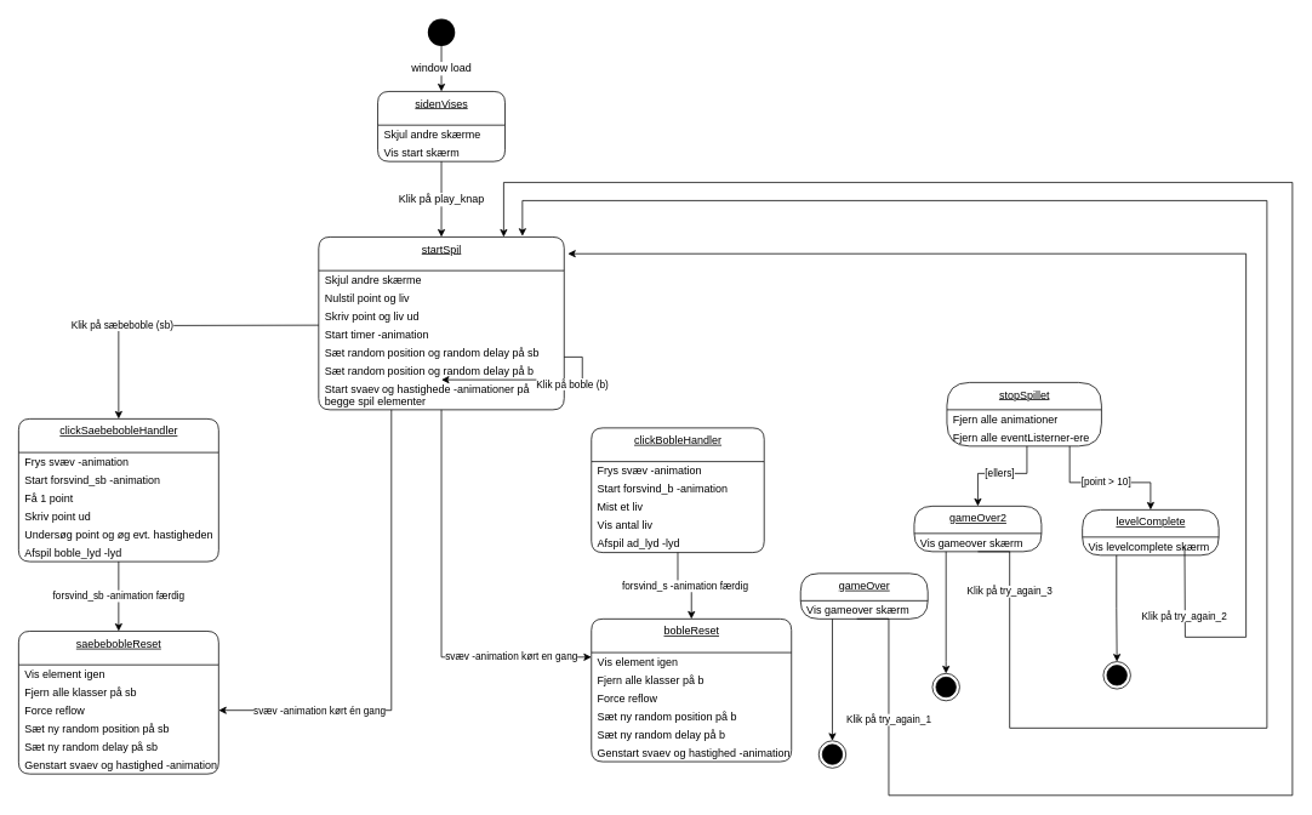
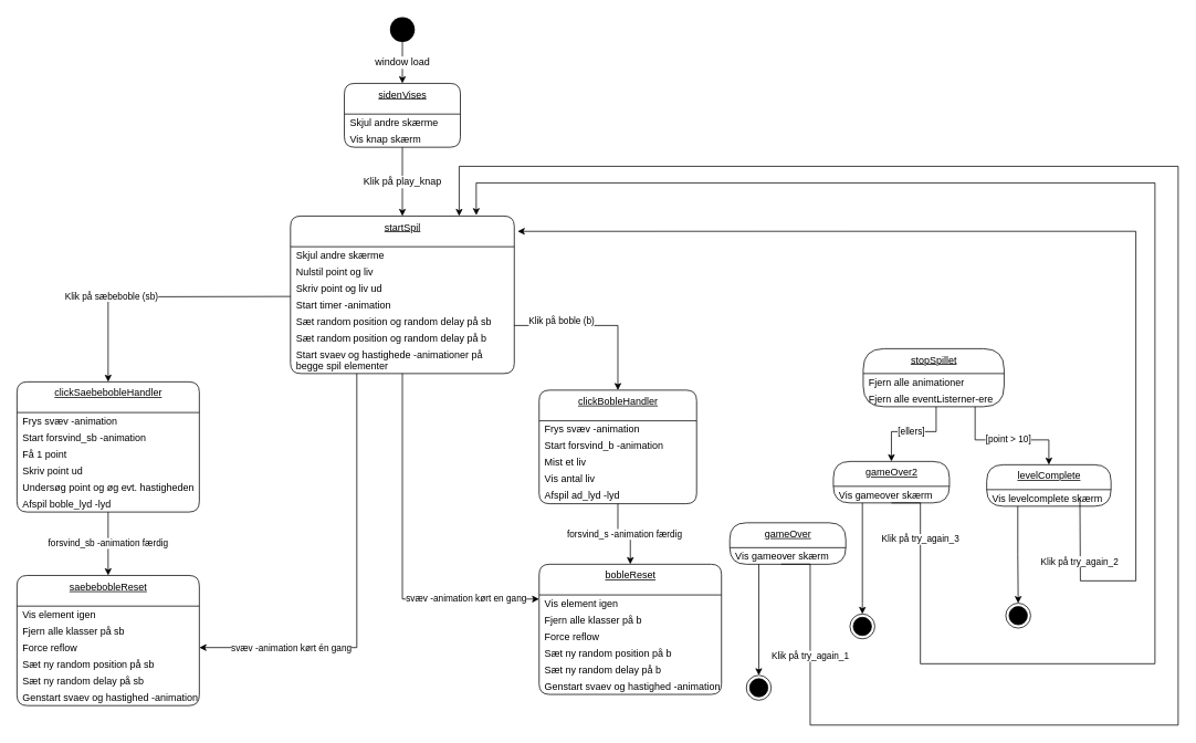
  <mxCell id="0" />
  <mxCell id="1" parent="0" />
  <mxCell id="2" value="&lt;span style=&quot;font-size: 12px&quot;&gt;window load&lt;/span&gt;" style="edgeStyle=orthogonalEdgeStyle;rounded=0;orthogonalLoop=1;jettySize=auto;html=1;exitX=0.5;exitY=1;exitDx=0;exitDy=0;entryX=0.5;entryY=0;entryDx=0;entryDy=0;" edge="1" parent="1" source="3" target="20"><mxGeometry relative="1" as="geometry"><mxPoint x="270" y="100" as="targetPoint" /></mxGeometry></mxCell>
  <mxCell id="3" value="" style="ellipse;fillColor=#000000;strokeColor=none;" vertex="1" parent="1"><mxGeometry x="470" y="20" width="30" height="30" as="geometry" /></mxCell>
  <mxCell id="4" value="startSpil" style="swimlane;fontStyle=4;align=center;verticalAlign=top;childLayout=stackLayout;horizontal=1;startSize=37;horizontalStack=0;resizeParent=1;resizeParentMax=0;resizeLast=0;collapsible=0;marginBottom=0;html=1;rounded=1;absoluteArcSize=1;arcSize=25;" vertex="1" parent="1"><mxGeometry x="350" y="260" width="270" height="190" as="geometry" /></mxCell>
  <mxCell id="5" value="Skjul andre skærme" style="fillColor=none;strokeColor=none;align=left;verticalAlign=middle;spacingLeft=5;" vertex="1" parent="4"><mxGeometry y="37" width="270" height="20" as="geometry" /></mxCell>
  <mxCell id="6" value="Nulstil point og liv" style="fillColor=none;strokeColor=none;align=left;verticalAlign=middle;spacingLeft=5;" vertex="1" parent="4"><mxGeometry y="57" width="270" height="20" as="geometry" /></mxCell>
  <mxCell id="7" value="Skriv point og liv ud" style="fillColor=none;strokeColor=none;align=left;verticalAlign=middle;spacingLeft=5;" vertex="1" parent="4"><mxGeometry y="77" width="270" height="20" as="geometry" /></mxCell>
  <mxCell id="8" value="Start timer -animation" style="fillColor=none;strokeColor=none;align=left;verticalAlign=middle;spacingLeft=5;" vertex="1" parent="4"><mxGeometry y="97" width="270" height="20" as="geometry" /></mxCell>
  <mxCell id="9" value="Sæt random position og random delay på sb" style="fillColor=none;strokeColor=none;align=left;verticalAlign=middle;spacingLeft=5;" vertex="1" parent="4"><mxGeometry y="117" width="270" height="20" as="geometry" /></mxCell>
  <mxCell id="10" value="Sæt random position og random delay på b" style="fillColor=none;strokeColor=none;align=left;verticalAlign=middle;spacingLeft=5;" vertex="1" parent="4"><mxGeometry y="137" width="270" height="20" as="geometry" /></mxCell>
  <mxCell id="11" value="Start svaev og hastighede -animationer på &#10;begge spil elementer" style="fillColor=none;strokeColor=none;align=left;verticalAlign=middle;spacingLeft=5;" vertex="1" parent="4"><mxGeometry y="157" width="270" height="33" as="geometry" /></mxCell>
  <mxCell id="12" value="&lt;span style=&quot;font-size: 12px&quot;&gt;Klik på play_knap&lt;/span&gt;" style="edgeStyle=orthogonalEdgeStyle;rounded=0;orthogonalLoop=1;jettySize=auto;html=1;exitX=0.5;exitY=1;exitDx=0;exitDy=0;entryX=0.5;entryY=0;entryDx=0;entryDy=0;" edge="1" parent="1" source="22" target="4"><mxGeometry x="0.012" relative="1" as="geometry"><mxPoint x="270" y="177" as="sourcePoint" /><mxPoint as="offset" /></mxGeometry></mxCell>
  <mxCell id="13" value="clickSaebebobleHandler" style="swimlane;fontStyle=4;align=center;verticalAlign=top;childLayout=stackLayout;horizontal=1;startSize=37;horizontalStack=0;resizeParent=1;resizeParentMax=0;resizeLast=0;collapsible=0;marginBottom=0;html=1;rounded=1;absoluteArcSize=1;arcSize=25;" vertex="1" parent="1"><mxGeometry x="20" y="460" width="220" height="157" as="geometry" /></mxCell>
  <mxCell id="14" value="Frys svæv -animation " style="fillColor=none;strokeColor=none;align=left;verticalAlign=middle;spacingLeft=5;" vertex="1" parent="13"><mxGeometry y="37" width="220" height="20" as="geometry" /></mxCell>
  <mxCell id="15" value="Start forsvind_sb -animation" style="fillColor=none;strokeColor=none;align=left;verticalAlign=middle;spacingLeft=5;" vertex="1" parent="13"><mxGeometry y="57" width="220" height="20" as="geometry" /></mxCell>
  <mxCell id="16" value="Få 1 point" style="fillColor=none;strokeColor=none;align=left;verticalAlign=middle;spacingLeft=5;" vertex="1" parent="13"><mxGeometry y="77" width="220" height="20" as="geometry" /></mxCell>
  <mxCell id="17" value="Skriv point ud" style="fillColor=none;strokeColor=none;align=left;verticalAlign=middle;spacingLeft=5;" vertex="1" parent="13"><mxGeometry y="97" width="220" height="20" as="geometry" /></mxCell>
  <mxCell id="18" value="Undersøg point og øg evt. hastigheden" style="fillColor=none;strokeColor=none;align=left;verticalAlign=middle;spacingLeft=5;" vertex="1" parent="13"><mxGeometry y="117" width="220" height="20" as="geometry" /></mxCell>
  <mxCell id="19" value="Afspil boble_lyd -lyd" style="fillColor=none;strokeColor=none;align=left;verticalAlign=middle;spacingLeft=5;" vertex="1" parent="13"><mxGeometry y="137" width="220" height="20" as="geometry" /></mxCell>
  <mxCell id="20" value="sidenVises" style="swimlane;fontStyle=4;align=center;verticalAlign=top;childLayout=stackLayout;horizontal=1;startSize=37;horizontalStack=0;resizeParent=1;resizeParentMax=0;resizeLast=0;collapsible=0;marginBottom=0;html=1;rounded=1;absoluteArcSize=1;arcSize=25;" vertex="1" parent="1"><mxGeometry x="415" y="100" width="140" height="77" as="geometry" /></mxCell>
  <mxCell id="21" value="Skjul andre skærme" style="fillColor=none;strokeColor=none;align=left;verticalAlign=middle;spacingLeft=5;" vertex="1" parent="20"><mxGeometry y="37" width="140" height="20" as="geometry" /></mxCell>
- <mxCell id="22" value="Vis start skærm" style="fillColor=none;strokeColor=none;align=left;verticalAlign=middle;spacingLeft=5;" vertex="1" parent="20"><mxGeometry y="57" width="140" height="20" as="geometry" /></mxCell>
+ <mxCell id="22" value="Vis knap skærm" style="fillColor=none;strokeColor=none;align=left;verticalAlign=middle;spacingLeft=5;" vertex="1" parent="20"><mxGeometry y="57" width="140" height="20" as="geometry" /></mxCell>
  <mxCell id="23" value="saebebobleReset" style="swimlane;fontStyle=4;align=center;verticalAlign=top;childLayout=stackLayout;horizontal=1;startSize=37;horizontalStack=0;resizeParent=1;resizeParentMax=0;resizeLast=0;collapsible=0;marginBottom=0;html=1;rounded=1;absoluteArcSize=1;arcSize=25;" vertex="1" parent="1"><mxGeometry x="20" y="693.5" width="220" height="157" as="geometry" /></mxCell>
  <mxCell id="24" value="Vis element igen" style="fillColor=none;strokeColor=none;align=left;verticalAlign=middle;spacingLeft=5;" vertex="1" parent="23"><mxGeometry y="37" width="220" height="20" as="geometry" /></mxCell>
  <mxCell id="25" value="Fjern alle klasser på sb" style="fillColor=none;strokeColor=none;align=left;verticalAlign=middle;spacingLeft=5;" vertex="1" parent="23"><mxGeometry y="57" width="220" height="20" as="geometry" /></mxCell>
  <mxCell id="26" value="Force reflow" style="fillColor=none;strokeColor=none;align=left;verticalAlign=middle;spacingLeft=5;" vertex="1" parent="23"><mxGeometry y="77" width="220" height="20" as="geometry" /></mxCell>
  <mxCell id="27" value="Sæt ny random position på sb" style="fillColor=none;strokeColor=none;align=left;verticalAlign=middle;spacingLeft=5;" vertex="1" parent="23"><mxGeometry y="97" width="220" height="20" as="geometry" /></mxCell>
  <mxCell id="28" value="Sæt ny random delay på sb" style="fillColor=none;strokeColor=none;align=left;verticalAlign=middle;spacingLeft=5;" vertex="1" parent="23"><mxGeometry y="117" width="220" height="20" as="geometry" /></mxCell>
  <mxCell id="29" value="Genstart svaev og hastighed -animation" style="fillColor=none;strokeColor=none;align=left;verticalAlign=middle;spacingLeft=5;" vertex="1" parent="23"><mxGeometry y="137" width="220" height="20" as="geometry" /></mxCell>
  <mxCell id="30" value="forsvind_sb -animation færdig" style="edgeStyle=orthogonalEdgeStyle;rounded=0;orthogonalLoop=1;jettySize=auto;html=1;exitX=0.5;exitY=1;exitDx=0;exitDy=0;entryX=0.5;entryY=0;entryDx=0;entryDy=0;" edge="1" parent="1" source="13" target="23"><mxGeometry relative="1" as="geometry"><mxPoint x="115" y="577" as="sourcePoint" /></mxGeometry></mxCell>
  <mxCell id="31" value="Klik på sæbeboble (sb)" style="edgeStyle=orthogonalEdgeStyle;rounded=0;orthogonalLoop=1;jettySize=auto;html=1;exitX=0;exitY=0;exitDx=0;exitDy=0;entryX=0.5;entryY=0;entryDx=0;entryDy=0;" edge="1" parent="1" target="13"><mxGeometry x="0.334" relative="1" as="geometry"><mxPoint x="-1" as="offset" /><mxPoint x="350" y="357" as="sourcePoint" /></mxGeometry></mxCell>
  <mxCell id="32" value="svæv -animation kørt én gang" style="edgeStyle=orthogonalEdgeStyle;rounded=0;orthogonalLoop=1;jettySize=auto;html=1;entryX=1;entryY=0.5;entryDx=0;entryDy=0;" edge="1" parent="1" target="26"><mxGeometry x="0.577" relative="1" as="geometry"><Array as="points"><mxPoint x="430" y="780" /></Array><mxPoint as="offset" /><mxPoint x="430" y="450" as="sourcePoint" /><mxPoint x="210" y="757.5" as="targetPoint" /></mxGeometry></mxCell>
  <mxCell id="33" value="clickBobleHandler" style="swimlane;fontStyle=4;align=center;verticalAlign=top;childLayout=stackLayout;horizontal=1;startSize=37;horizontalStack=0;resizeParent=1;resizeParentMax=0;resizeLast=0;collapsible=0;marginBottom=0;html=1;rounded=1;absoluteArcSize=1;arcSize=25;" vertex="1" parent="1"><mxGeometry x="650" y="470" width="190" height="137" as="geometry" /></mxCell>
  <mxCell id="34" value="Frys svæv -animation " style="fillColor=none;strokeColor=none;align=left;verticalAlign=middle;spacingLeft=5;" vertex="1" parent="33"><mxGeometry y="37" width="190" height="20" as="geometry" /></mxCell>
  <mxCell id="35" value="Start forsvind_b -animation" style="fillColor=none;strokeColor=none;align=left;verticalAlign=middle;spacingLeft=5;" vertex="1" parent="33"><mxGeometry y="57" width="190" height="20" as="geometry" /></mxCell>
  <mxCell id="36" value="Mist et liv" style="fillColor=none;strokeColor=none;align=left;verticalAlign=middle;spacingLeft=5;" vertex="1" parent="33"><mxGeometry y="77" width="190" height="20" as="geometry" /></mxCell>
  <mxCell id="37" value="Vis antal liv" style="fillColor=none;strokeColor=none;align=left;verticalAlign=middle;spacingLeft=5;" vertex="1" parent="33"><mxGeometry y="97" width="190" height="20" as="geometry" /></mxCell>
  <mxCell id="38" value="Afspil ad_lyd -lyd" style="fillColor=none;strokeColor=none;align=left;verticalAlign=middle;spacingLeft=5;" vertex="1" parent="33"><mxGeometry y="117" width="190" height="20" as="geometry" /></mxCell>
  <mxCell id="39" value="bobleReset" style="swimlane;fontStyle=4;align=center;verticalAlign=top;childLayout=stackLayout;horizontal=1;startSize=37;horizontalStack=0;resizeParent=1;resizeParentMax=0;resizeLast=0;collapsible=0;marginBottom=0;html=1;rounded=1;absoluteArcSize=1;arcSize=25;" vertex="1" parent="1"><mxGeometry x="650" y="680" width="220" height="157" as="geometry" /></mxCell>
  <mxCell id="40" value="Vis element igen" style="fillColor=none;strokeColor=none;align=left;verticalAlign=middle;spacingLeft=5;" vertex="1" parent="39"><mxGeometry y="37" width="220" height="20" as="geometry" /></mxCell>
  <mxCell id="41" value="Fjern alle klasser på b" style="fillColor=none;strokeColor=none;align=left;verticalAlign=middle;spacingLeft=5;" vertex="1" parent="39"><mxGeometry y="57" width="220" height="20" as="geometry" /></mxCell>
  <mxCell id="42" value="Force reflow" style="fillColor=none;strokeColor=none;align=left;verticalAlign=middle;spacingLeft=5;" vertex="1" parent="39"><mxGeometry y="77" width="220" height="20" as="geometry" /></mxCell>
  <mxCell id="43" value="Sæt ny random position på b" style="fillColor=none;strokeColor=none;align=left;verticalAlign=middle;spacingLeft=5;" vertex="1" parent="39"><mxGeometry y="97" width="220" height="20" as="geometry" /></mxCell>
  <mxCell id="44" value="Sæt ny random delay på b" style="fillColor=none;strokeColor=none;align=left;verticalAlign=middle;spacingLeft=5;" vertex="1" parent="39"><mxGeometry y="117" width="220" height="20" as="geometry" /></mxCell>
  <mxCell id="45" value="Genstart svaev og hastighed -animation" style="fillColor=none;strokeColor=none;align=left;verticalAlign=middle;spacingLeft=5;" vertex="1" parent="39"><mxGeometry y="137" width="220" height="20" as="geometry" /></mxCell>
  <mxCell id="46" value="forsvind_s -animation færdig" style="edgeStyle=orthogonalEdgeStyle;rounded=0;orthogonalLoop=1;jettySize=auto;html=1;exitX=0.5;exitY=1;exitDx=0;exitDy=0;entryX=0.5;entryY=0;entryDx=0;entryDy=0;" edge="1" parent="1" source="33" target="39"><mxGeometry x="0.006" relative="1" as="geometry"><mxPoint x="745" y="627" as="sourcePoint" /><mxPoint as="offset" /></mxGeometry></mxCell>
- <mxCell id="47" value="Klik på boble (b)" style="edgeStyle=orthogonalEdgeStyle;rounded=0;orthogonalLoop=1;jettySize=auto;html=1;exitX=1;exitY=0.75;exitDx=0;exitDy=0;" edge="1" parent="1" source="9" target="10"><mxGeometry x="-0.437" y="5" relative="1" as="geometry"><mxPoint as="offset" /></mxGeometry></mxCell>
+ <mxCell id="47" value="Klik på boble (b)" style="edgeStyle=orthogonalEdgeStyle;rounded=0;orthogonalLoop=1;jettySize=auto;html=1;exitX=1;exitY=0.75;exitDx=0;exitDy=0;entryX=0.5;entryY=0;entryDx=0;entryDy=0;" edge="1" parent="1" source="9" target="33"><mxGeometry x="-0.437" y="5" relative="1" as="geometry"><mxPoint as="offset" /></mxGeometry></mxCell>
  <mxCell id="48" value="svæv -animation kørt en gang" style="edgeStyle=orthogonalEdgeStyle;rounded=0;orthogonalLoop=1;jettySize=auto;html=1;exitX=0.5;exitY=1;exitDx=0;exitDy=0;entryX=0;entryY=0.25;entryDx=0;entryDy=0;" edge="1" parent="1" source="11"><mxGeometry x="0.599" relative="1" as="geometry"><mxPoint x="504.17" y="457.26" as="sourcePoint" /><mxPoint x="650" y="722" as="targetPoint" /><Array as="points"><mxPoint x="485" y="722" /></Array><mxPoint as="offset" /></mxGeometry></mxCell>
  <mxCell id="49" value="stopSpillet" style="swimlane;fontStyle=4;align=center;verticalAlign=top;childLayout=stackLayout;horizontal=1;startSize=30;horizontalStack=0;resizeParent=1;resizeParentMax=0;resizeLast=0;collapsible=0;marginBottom=0;html=1;rounded=1;absoluteArcSize=1;arcSize=50;" vertex="1" parent="1"><mxGeometry x="1041" y="420" width="170" height="70" as="geometry" /></mxCell>
  <mxCell id="50" value="Fjern alle animationer" style="fillColor=none;strokeColor=none;align=left;verticalAlign=middle;spacingLeft=5;" vertex="1" parent="49"><mxGeometry y="30" width="170" height="20" as="geometry" /></mxCell>
  <mxCell id="51" value="Fjern alle eventListerner-ere" style="fillColor=none;strokeColor=none;align=left;verticalAlign=middle;spacingLeft=5;" vertex="1" parent="49"><mxGeometry y="50" width="170" height="20" as="geometry" /></mxCell>
  <mxCell id="52" value="[point &amp;gt; 10]" style="edgeStyle=orthogonalEdgeStyle;rounded=0;orthogonalLoop=1;jettySize=auto;html=1;exitX=0.5;exitY=1;exitDx=0;exitDy=0;entryX=0.5;entryY=0;entryDx=0;entryDy=0;" edge="1" parent="1" target="53"><mxGeometry x="0.0" relative="1" as="geometry"><mxPoint x="1279.984" y="550" as="targetPoint" /><Array as="points"><mxPoint x="1176" y="530" /><mxPoint x="1265" y="530" /></Array><mxPoint as="offset" /><mxPoint x="1176" y="490" as="sourcePoint" /></mxGeometry></mxCell>
  <mxCell id="53" value="levelComplete" style="swimlane;fontStyle=4;align=center;verticalAlign=top;childLayout=stackLayout;horizontal=1;startSize=30;horizontalStack=0;resizeParent=1;resizeParentMax=0;resizeLast=0;collapsible=0;marginBottom=0;html=1;rounded=1;absoluteArcSize=1;arcSize=92;" vertex="1" parent="1"><mxGeometry x="1190" y="560" width="150" height="50" as="geometry" /></mxCell>
  <mxCell id="54" value="Vis levelcomplete skærm" style="fillColor=none;strokeColor=none;align=left;verticalAlign=middle;spacingLeft=5;" vertex="1" parent="53"><mxGeometry y="30" width="150" height="20" as="geometry" /></mxCell>
  <mxCell id="55" style="edgeStyle=orthogonalEdgeStyle;rounded=0;orthogonalLoop=1;jettySize=auto;html=1;exitX=0.25;exitY=1;exitDx=0;exitDy=0;entryX=0.5;entryY=0;entryDx=0;entryDy=0;" edge="1" parent="1" source="54" target="60"><mxGeometry relative="1" as="geometry"><mxPoint x="1195" y="640" as="targetPoint" /></mxGeometry></mxCell>
  <mxCell id="56" value="gameOver2" style="swimlane;fontStyle=4;align=center;verticalAlign=top;childLayout=stackLayout;horizontal=1;startSize=30;horizontalStack=0;resizeParent=1;resizeParentMax=0;resizeLast=0;collapsible=0;marginBottom=0;html=1;rounded=1;absoluteArcSize=1;arcSize=92;" vertex="1" parent="1"><mxGeometry x="1005" y="556" width="140" height="50" as="geometry" /></mxCell>
  <mxCell id="57" value="Vis gameover skærm" style="fillColor=none;strokeColor=none;align=left;verticalAlign=middle;spacingLeft=5;" vertex="1" parent="56"><mxGeometry y="30" width="140" height="20" as="geometry" /></mxCell>
  <mxCell id="58" value="[ellers]" style="edgeStyle=orthogonalEdgeStyle;rounded=0;orthogonalLoop=1;jettySize=auto;html=1;exitX=0.5;exitY=1;exitDx=0;exitDy=0;entryX=0.5;entryY=0;entryDx=0;entryDy=0;" edge="1" parent="1" target="56"><mxGeometry relative="1" as="geometry"><mxPoint x="987" y="556" as="targetPoint" /><Array as="points"><mxPoint x="1129" y="520" /><mxPoint x="1075" y="520" /></Array><mxPoint x="1129" y="490" as="sourcePoint" /><mxPoint as="offset" /></mxGeometry></mxCell>
  <mxCell id="59" value="" style="ellipse;html=1;shape=endState;fillColor=#000000;strokeColor=#000000;" vertex="1" parent="1"><mxGeometry x="1025" y="740" width="30" height="30" as="geometry" /></mxCell>
  <mxCell id="60" value="" style="ellipse;html=1;shape=endState;fillColor=#000000;strokeColor=#000000;" vertex="1" parent="1"><mxGeometry x="1213" y="727" width="30" height="30" as="geometry" /></mxCell>
  <mxCell id="61" value="Klik på try_again_3" style="edgeStyle=orthogonalEdgeStyle;rounded=0;orthogonalLoop=1;jettySize=auto;html=1;entryX=0.819;entryY=-0.005;entryDx=0;entryDy=0;entryPerimeter=0;exitX=0.5;exitY=1;exitDx=0;exitDy=0;" edge="1" parent="1" source="57"><mxGeometry x="-0.919" relative="1" as="geometry"><mxPoint x="574.13" y="259.05" as="targetPoint" /><Array as="points"><mxPoint x="1110" y="606" /><mxPoint x="1110" y="800" /><mxPoint x="1393" y="800" /><mxPoint x="1393" y="220" /><mxPoint x="574" y="220" /></Array><mxPoint as="offset" /><mxPoint x="1080" y="620" as="sourcePoint" /></mxGeometry></mxCell>
  <mxCell id="62" value="Klik på try_again_2" style="edgeStyle=orthogonalEdgeStyle;rounded=0;orthogonalLoop=1;jettySize=auto;html=1;exitX=0.75;exitY=1;exitDx=0;exitDy=0;entryX=1.015;entryY=0.097;entryDx=0;entryDy=0;entryPerimeter=0;" edge="1" parent="1"><mxGeometry x="-0.885" y="-1" relative="1" as="geometry"><mxPoint x="624.05" y="278.43" as="targetPoint" /><Array as="points"><mxPoint x="1303" y="610" /><mxPoint x="1303" y="610" /><mxPoint x="1303" y="700" /><mxPoint x="1370" y="700" /><mxPoint x="1370" y="278" /></Array><mxPoint as="offset" /><mxPoint x="1302.5" y="600" as="sourcePoint" /></mxGeometry></mxCell>
  <mxCell id="63" style="edgeStyle=orthogonalEdgeStyle;rounded=0;orthogonalLoop=1;jettySize=auto;html=1;entryX=0.5;entryY=0;entryDx=0;entryDy=0;exitX=0.25;exitY=1;exitDx=0;exitDy=0;" edge="1" parent="1" source="57" target="59"><mxGeometry relative="1" as="geometry"><mxPoint x="945" y="610" as="sourcePoint" /><Array as="points"><mxPoint x="1040" y="727" /></Array></mxGeometry></mxCell>
  <mxCell id="64" value="gameOver" style="swimlane;fontStyle=4;align=center;verticalAlign=top;childLayout=stackLayout;horizontal=1;startSize=30;horizontalStack=0;resizeParent=1;resizeParentMax=0;resizeLast=0;collapsible=0;marginBottom=0;html=1;rounded=1;absoluteArcSize=1;arcSize=92;" vertex="1" parent="1"><mxGeometry x="880" y="630" width="140" height="50" as="geometry" /></mxCell>
  <mxCell id="65" value="Vis gameover skærm" style="fillColor=none;strokeColor=none;align=left;verticalAlign=middle;spacingLeft=5;" vertex="1" parent="64"><mxGeometry y="30" width="140" height="20" as="geometry" /></mxCell>
  <mxCell id="66" value="" style="ellipse;html=1;shape=endState;fillColor=#000000;strokeColor=#000000;" vertex="1" parent="1"><mxGeometry x="900" y="814" width="30" height="30" as="geometry" /></mxCell>
  <mxCell id="67" style="edgeStyle=orthogonalEdgeStyle;rounded=0;orthogonalLoop=1;jettySize=auto;html=1;entryX=0.5;entryY=0;entryDx=0;entryDy=0;exitX=0.25;exitY=1;exitDx=0;exitDy=0;" edge="1" parent="1" target="66"><mxGeometry relative="1" as="geometry"><mxPoint x="915" y="680" as="sourcePoint" /><Array as="points"><mxPoint x="915" y="801" /></Array></mxGeometry></mxCell>
  <mxCell id="68" value="Klik på try_again_1" style="edgeStyle=orthogonalEdgeStyle;rounded=0;orthogonalLoop=1;jettySize=auto;html=1;entryX=0.75;entryY=0;entryDx=0;entryDy=0;exitX=0.5;exitY=1;exitDx=0;exitDy=0;" edge="1" parent="1"><mxGeometry x="-0.872" relative="1" as="geometry"><mxPoint x="553.5" y="260" as="targetPoint" /><Array as="points"><mxPoint x="977" y="680" /><mxPoint x="977" y="874" /><mxPoint x="1421" y="874" /><mxPoint x="1421" y="200" /><mxPoint x="554" y="200" /></Array><mxPoint as="offset" /><mxPoint x="941.93" y="679.93" as="sourcePoint" /></mxGeometry></mxCell>
